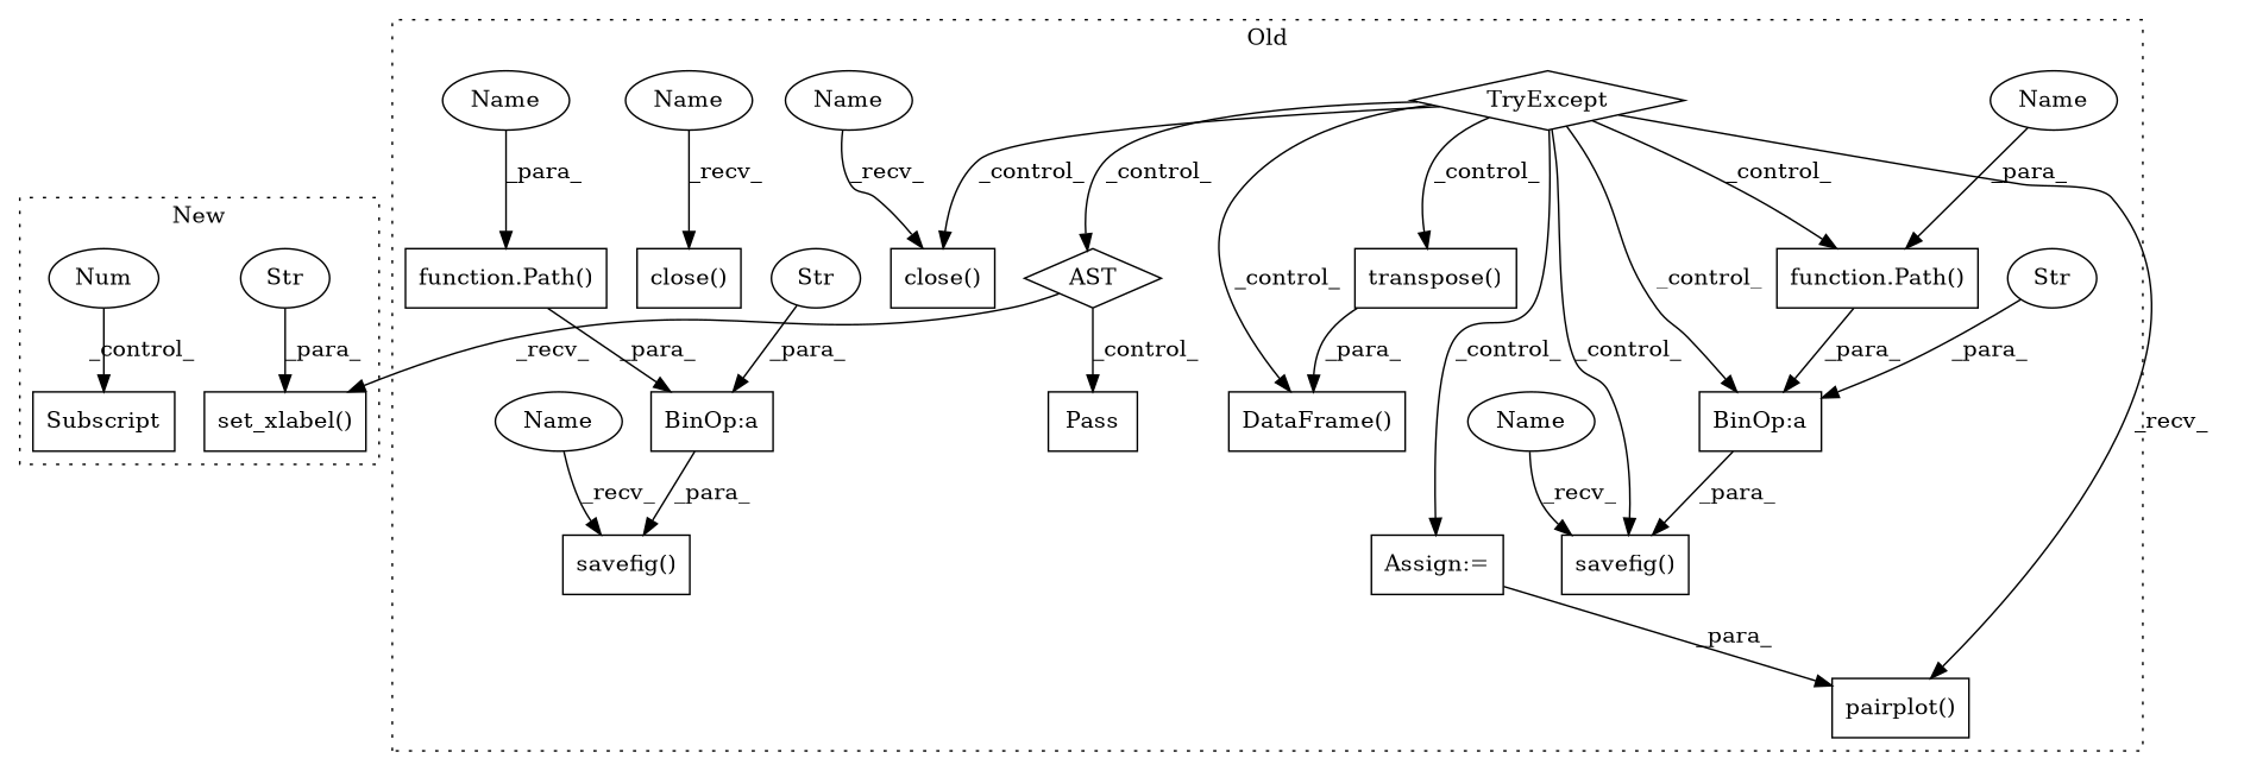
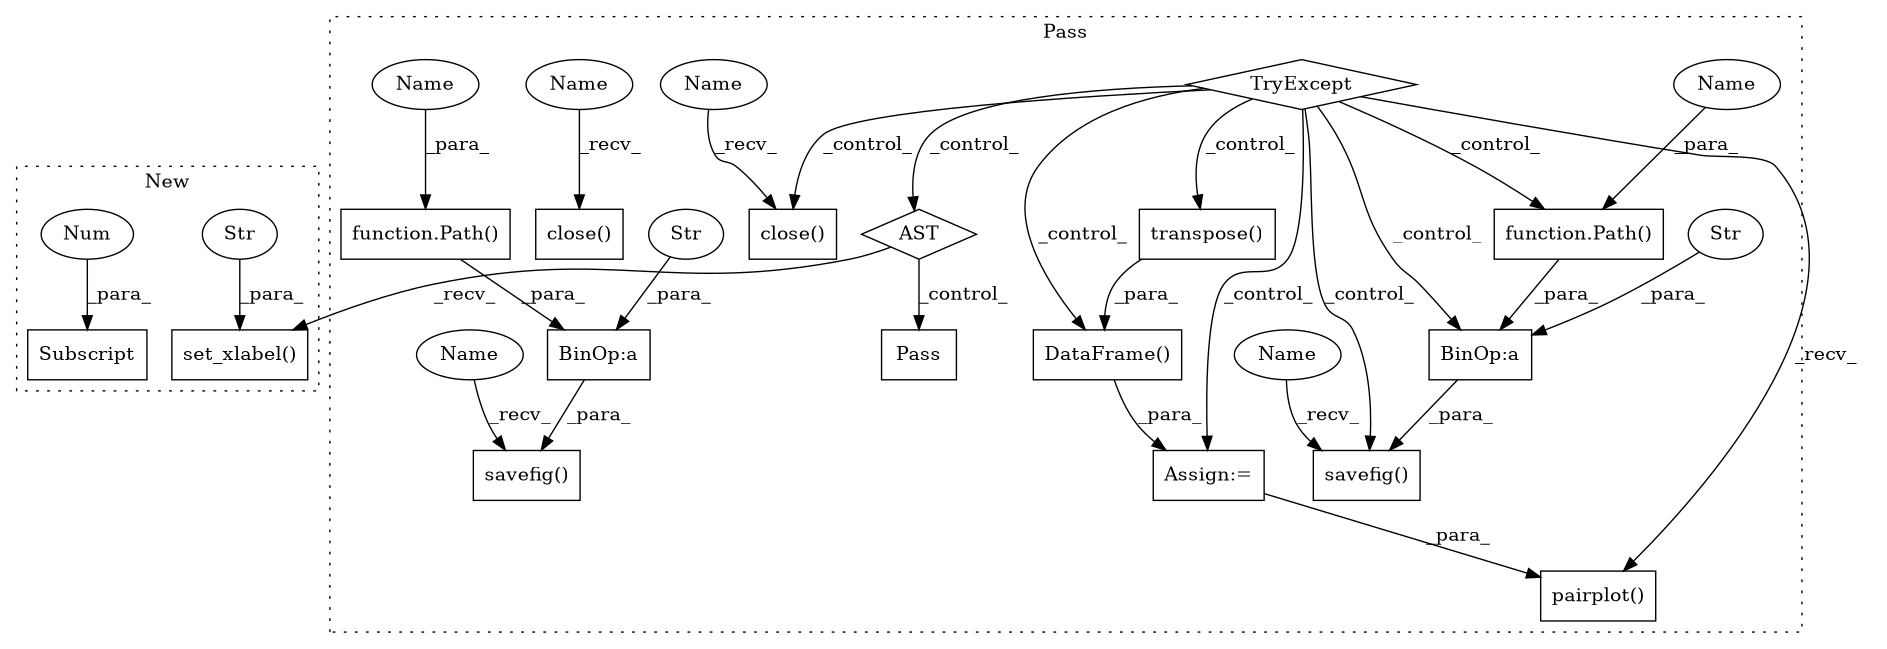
  digraph {
    node [a=75 l=3 s=11104 shape=box]
    n1 [l=11 label="close()"]
    n2 [a=71 l=13 label=TryExcept s=10671 shape=diamond]
    n3 [a=82 label="BinOp:a" s=11058]
    n4 [a=2 l="7,0" label=AST s="11120,0" shape=diamond]
    n5 [a=66 l=24 label=Str s=11061 shape=ellipse]
    n6 [a=62 l=4 label=Pass s=11151]
    n7 [l="12,10" label="savefig()" s="10572,10613"]
    n8 [a=82 label="BinOp:a" s=10598]
    n9 [a=66 l=12 label=Str s=10601 shape=ellipse]
    n10 [l=13 label="transpose()" s=10759]
    n11 [l="5,1" label="function.Path()" s="11044,11057"]
    n12 [l="5,1" label="function.Path()" s="10584,10597"]
    n13 [l="13,188" label="pairplot()" s="10821,10835"]
    n14 [l="13,40" label="DataFrame()" s="10746,10772"]
    n15 [a=68 label="Assign:=" s=10743]
    n16 [l="12,10" label="savefig()" s="11032,11085"]
    n17 [l=11 label="close()" s=10628]
    n18 [a=87 label=Name shape=ellipse]
    n19 [a=87 label=Name s=10628 shape=ellipse]
    n20 [a=87 label=Name s=11032 shape=ellipse]
    n21 [a=87 label=Name s=10572 shape=ellipse]
    n22 [a=87 l=8 label=Name s=11049 shape=ellipse]
    n23 [a=87 l=8 label=Name s=10589 shape=ellipse]
    n24 [a=63 l="5,0" label=Subscript s="10548,0"]
    n25 [a=76 l=1 label=Num s=10551 shape=ellipse]
    n26 [l="17,1" label="set_xlabel()" s="10548,10572"]
    n27 [a=66 l=7 label=Str s=10565 shape=ellipse]
    subgraph cluster_1 {
-     label=Old
+     label=Pass
      style=dotted
      n1
      n2
      n3
      n4
      n5
      n6
      n7
      n8
      n9
      n10
      n11
      n12
      n13
      n14
      n15
      n16
      n17
      n18
      n19
      n20
      n21
      n22
      n23
    }
    subgraph cluster_2 {
      label=New
      style=dotted
      n24
      n25
      n26
      n27
    }
    n2 -> n1 [label=_control_]
    n2 -> n3 [label=_control_]
    n2 -> n4 [label=_control_]
    n2 -> n10 [label=_control_]
    n2 -> n11 [label=_control_]
    n2 -> n13 [label=_recv_]
    n2 -> n14 [label=_control_]
    n2 -> n15 [label=_control_]
    n2 -> n16 [label=_control_]
    n3 -> n16 [label=_para_]
    n4 -> n6 [label=_control_]
    n4 -> n26 [label=_recv_]
    n5 -> n3 [label=_para_]
    n8 -> n7 [label=_para_]
    n9 -> n8 [label=_para_]
    n10 -> n14 [label=_para_]
    n11 -> n3 [label=_para_]
    n12 -> n8 [label=_para_]
+   n14 -> n15 [label=_para_]
    n15 -> n13 [label=_para_]
    n18 -> n1 [label=_recv_]
    n19 -> n17 [label=_recv_]
    n20 -> n16 [label=_recv_]
    n21 -> n7 [label=_recv_]
    n22 -> n11 [label=_para_]
    n23 -> n12 [label=_para_]
-   n25 -> n24 [label=_control_]
+   n25 -> n24 [label=_para_]
    n27 -> n26 [label=_para_]
  }
